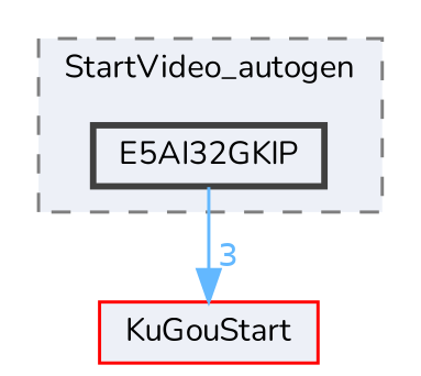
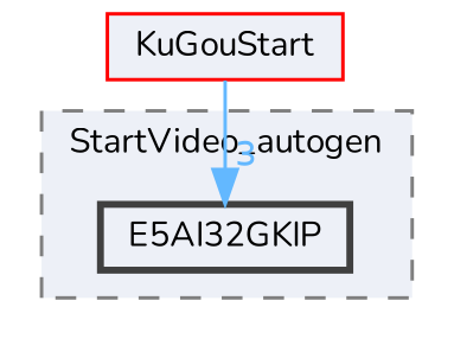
  digraph {
    compound=true
    fontname=Nunito
    node [fillcolor="#edf0f7" fontname=Nunito fontsize=10 shape=box]
    n1 [color=grey25 height=0.2 label=E5AI32GKIP style="filled,bold" width=0.4]
    n2 [color=red height=0.2 label=KuGouStart style=filled width=0.4]
    subgraph cluster_1 {
      bgcolor="#edf0f7"
      fontsize=10
      label=StartVideo_autogen
      pencolor=grey50
      style="filled,dashed"
      n1
    }
-   n1 -> n2 [color=steelblue1 fontcolor=steelblue1 fontname=Nunito fontsize=10 headlabel=3 labeldistance=1.5 labelfontname=Helvetica labelfontsize=10]
+   n2 -> n1 [color=steelblue1 fontcolor=steelblue1 fontname=Nunito fontsize=10 headlabel=3 labeldistance=1.5 labelfontname=Helvetica labelfontsize=10]
  }
